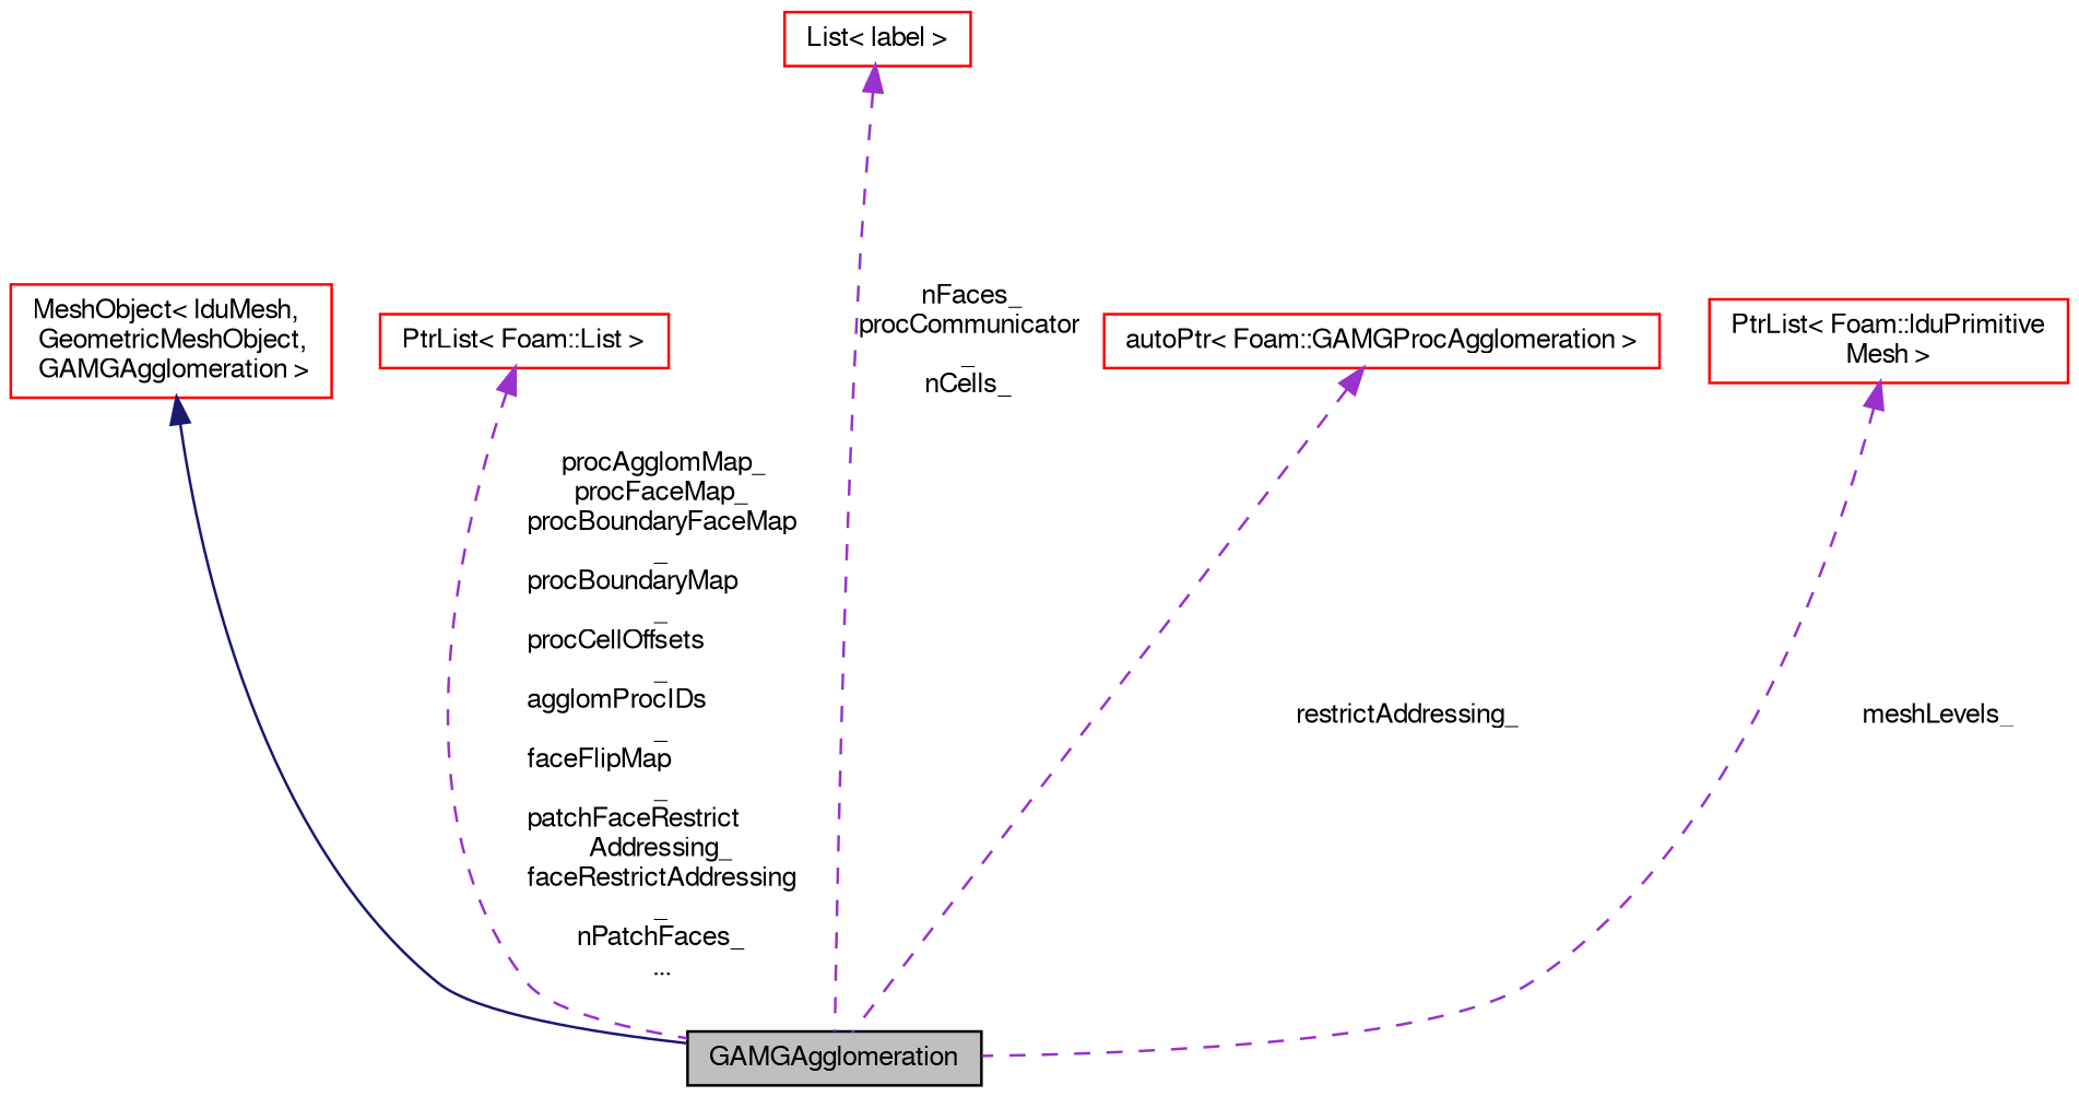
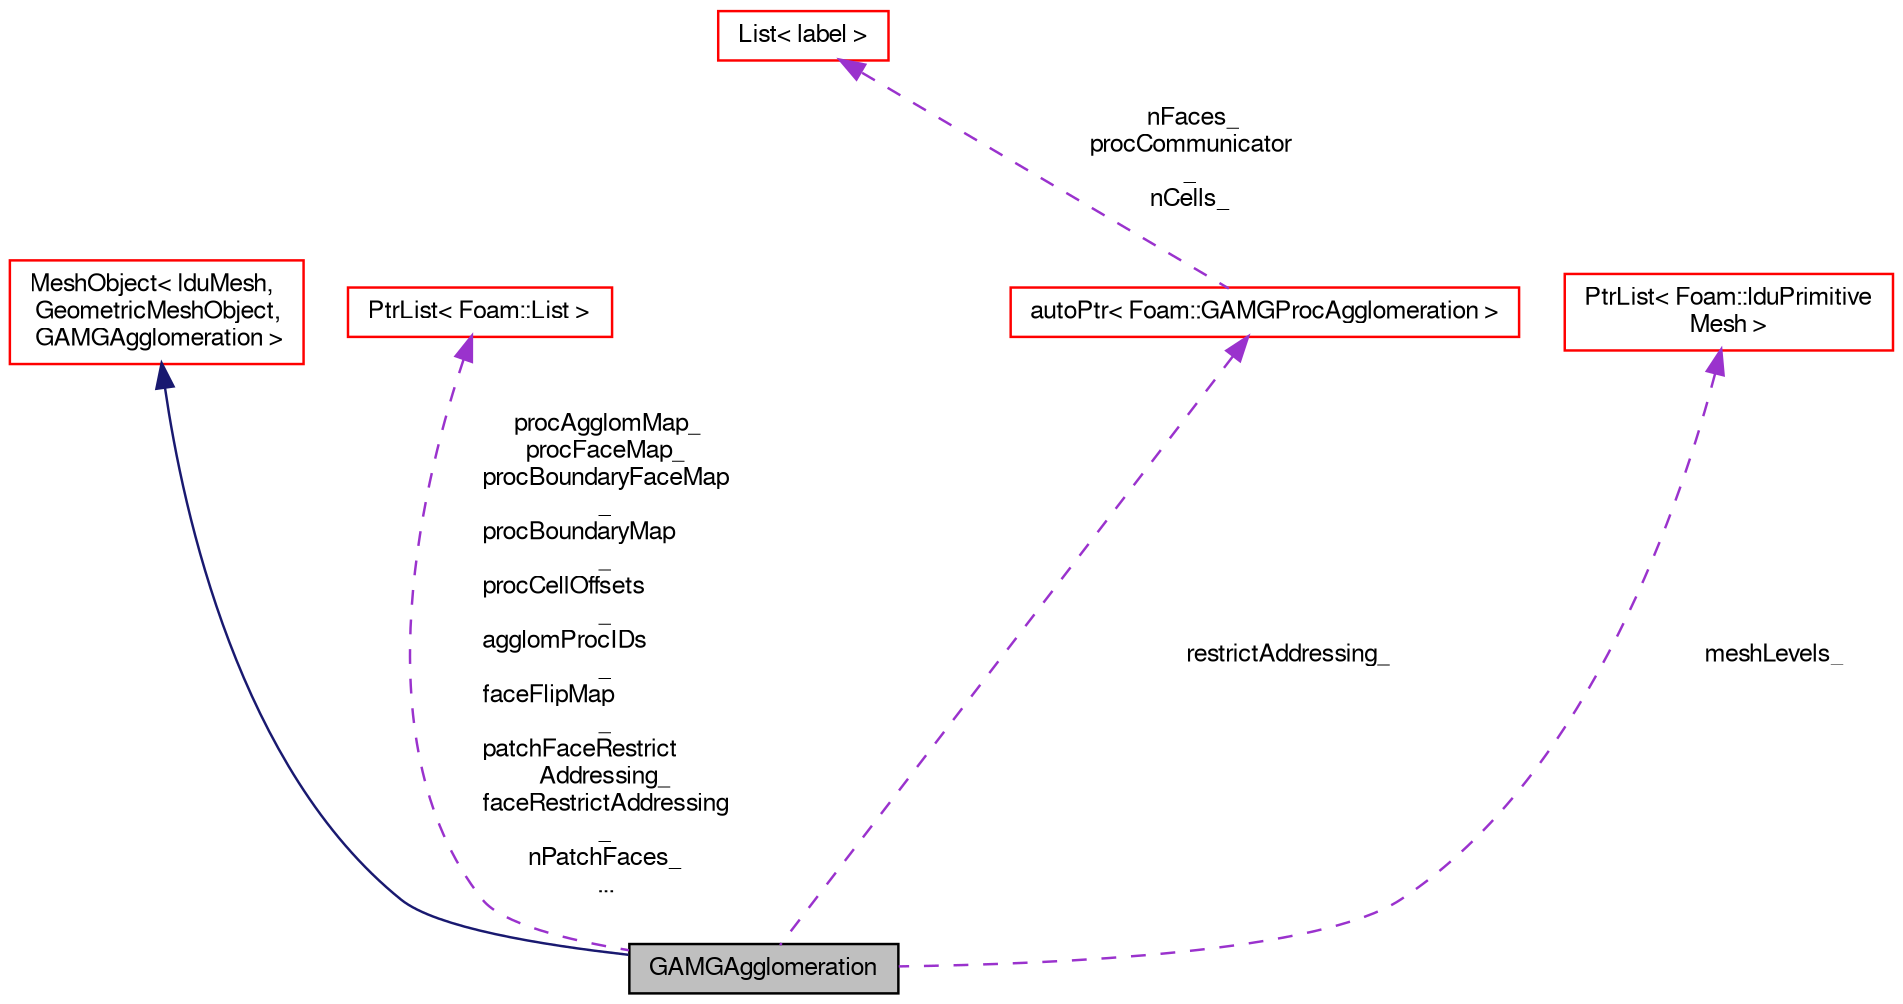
  digraph {
    rankdir=TB
    node [color=red fontname=FreeSans fontsize=10 shape=record]
    edge [color=darkorchid3 dir=back fontname=FreeSans fontsize=10 labelfontname=FreeSans labelfontsize=10 style=dashed]
    n1 [color=black fillcolor=grey75 fontcolor=black height=0.2 label=GAMGAgglomeration style=filled width=0.4]
    n2 [height=0.2 label="MeshObject\< lduMesh,\l GeometricMeshObject,\l GAMGAgglomeration \>" width=0.4]
    n3 [height=0.2 label="PtrList\< Foam::List \>" width=0.4]
    n4 [height=0.2 label="autoPtr\< Foam::GAMGProcAgglomeration \>" width=0.4]
    n5 [height=0.2 label="List\< label \>" width=0.4]
    n6 [height=0.2 label="PtrList\< Foam::lduPrimitive\lMesh \>" width=0.4]
    n2 -> n1 [color=midnightblue style=solid]
    n3 -> n1 [label=" procAgglomMap_\nprocFaceMap_\nprocBoundaryFaceMap\l_\nprocBoundaryMap\l_\nprocCellOffsets\l_\nagglomProcIDs\l_\nfaceFlipMap\l_\npatchFaceRestrict\lAddressing_\nfaceRestrictAddressing\l_\nnPatchFaces_\n..."]
    n4 -> n1 [label=" restrictAddressing_"]
-   n5 -> n1 [label=" nFaces_\nprocCommunicator\l_\nnCells_"]
+   n5 -> n4 [label=" nFaces_\nprocCommunicator\l_\nnCells_"]
    n6 -> n1 [label=" meshLevels_"]
  }
